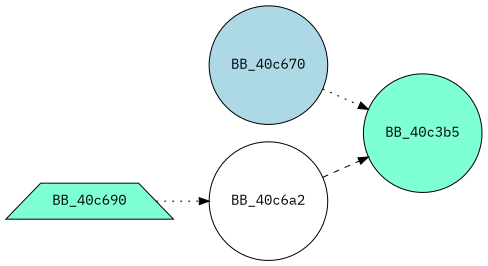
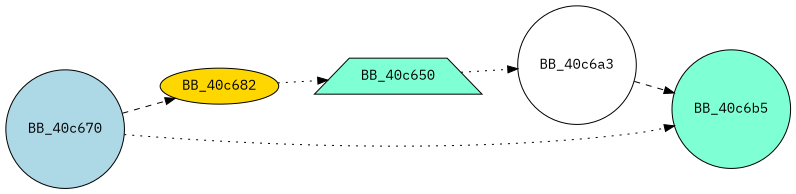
  digraph {
    fontname="IBM Plex Mono"
    rankdir=LR
    node [fillcolor=aquamarine fontname="IBM Plex Mono" shape=circle style=filled]
    edge [fontname="IBM Plex Mono" style=dotted]
    BB_40c670 [fillcolor=lightblue]
-   BB_40c6b5 [label=BB_40c3b5]
-   BB_40c690 [shape=trapezium]
-   BB_40c6a2 [fillcolor=white]
+   BB_40c682 [fillcolor=gold shape=ellipse]
+   BB_40c6b5
+   BB_40c690 [shape=trapezium label=BB_40c650]
+   BB_40c6a2 [fillcolor=white label=BB_40c6a3]
+   BB_40c670 -> BB_40c682 [style=dashed]
    BB_40c670 -> BB_40c6b5
+   BB_40c682 -> BB_40c690
    BB_40c690 -> BB_40c6a2
    BB_40c6a2 -> BB_40c6b5 [style=dashed]
  }
